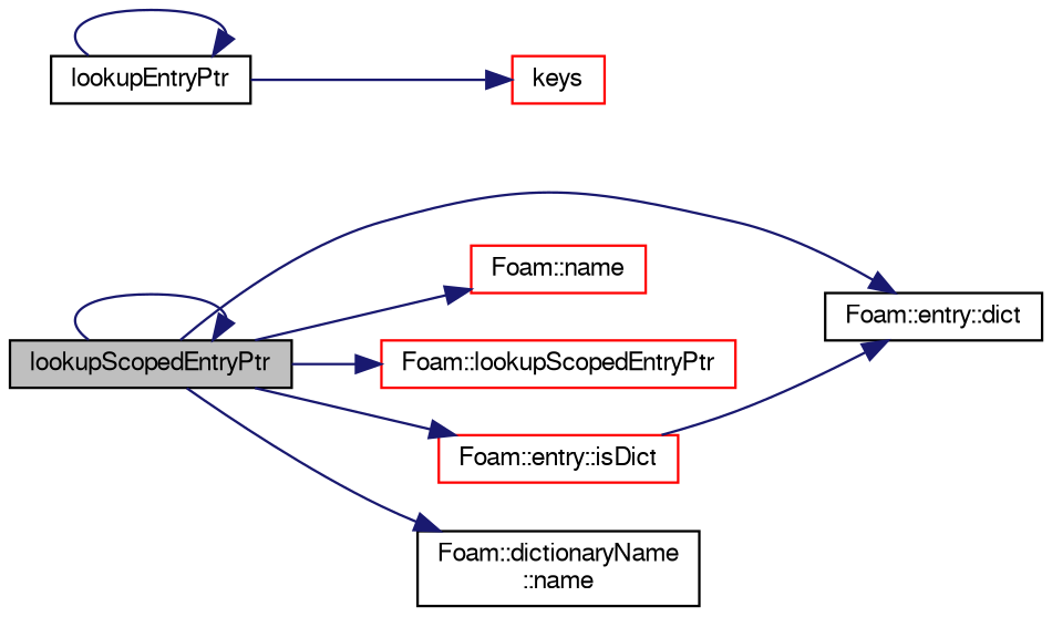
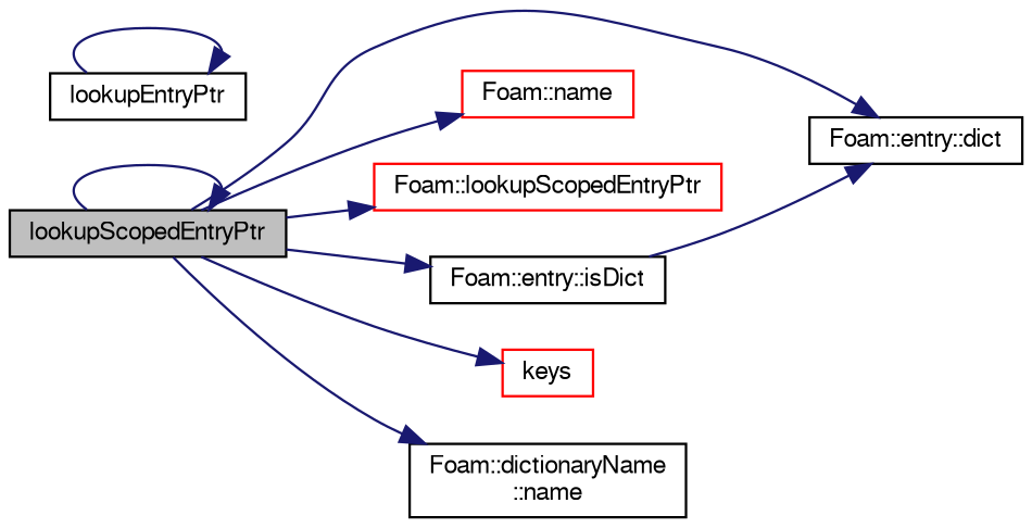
  digraph {
    rankdir=LR
    node [color=black fontname=FreeSans fontsize=10 shape=record]
    edge [color=midnightblue fontname=FreeSans fontsize=10 labelfontname=FreeSans labelfontsize=10 style=solid]
    n1 [fillcolor=grey75 fontcolor=black height=0.2 label=lookupScopedEntryPtr style=filled width=0.4]
    n2 [height=0.2 label="Foam::entry::dict" width=0.4]
    n3 [color=red height=0.2 label="Foam::name" width=0.4]
    n4 [color=red height=0.2 label="Foam::lookupScopedEntryPtr" width=0.4]
-   n5 [color=red height=0.2 label="Foam::entry::isDict" width=0.4]
+   n5 [height=0.2 label="Foam::entry::isDict" width=0.4]
    n6 [color=red height=0.2 label=keys width=0.4]
    n7 [height=0.2 label="Foam::dictionaryName\l::name" width=0.4]
    n8 [height=0.2 label=lookupEntryPtr width=0.4]
    n1 -> n1
    n1 -> n2
    n1 -> n3
    n1 -> n4
    n1 -> n5
-   n8 -> n6
+   n1 -> n6
    n1 -> n7
    n5 -> n2
    n8 -> n8
  }
